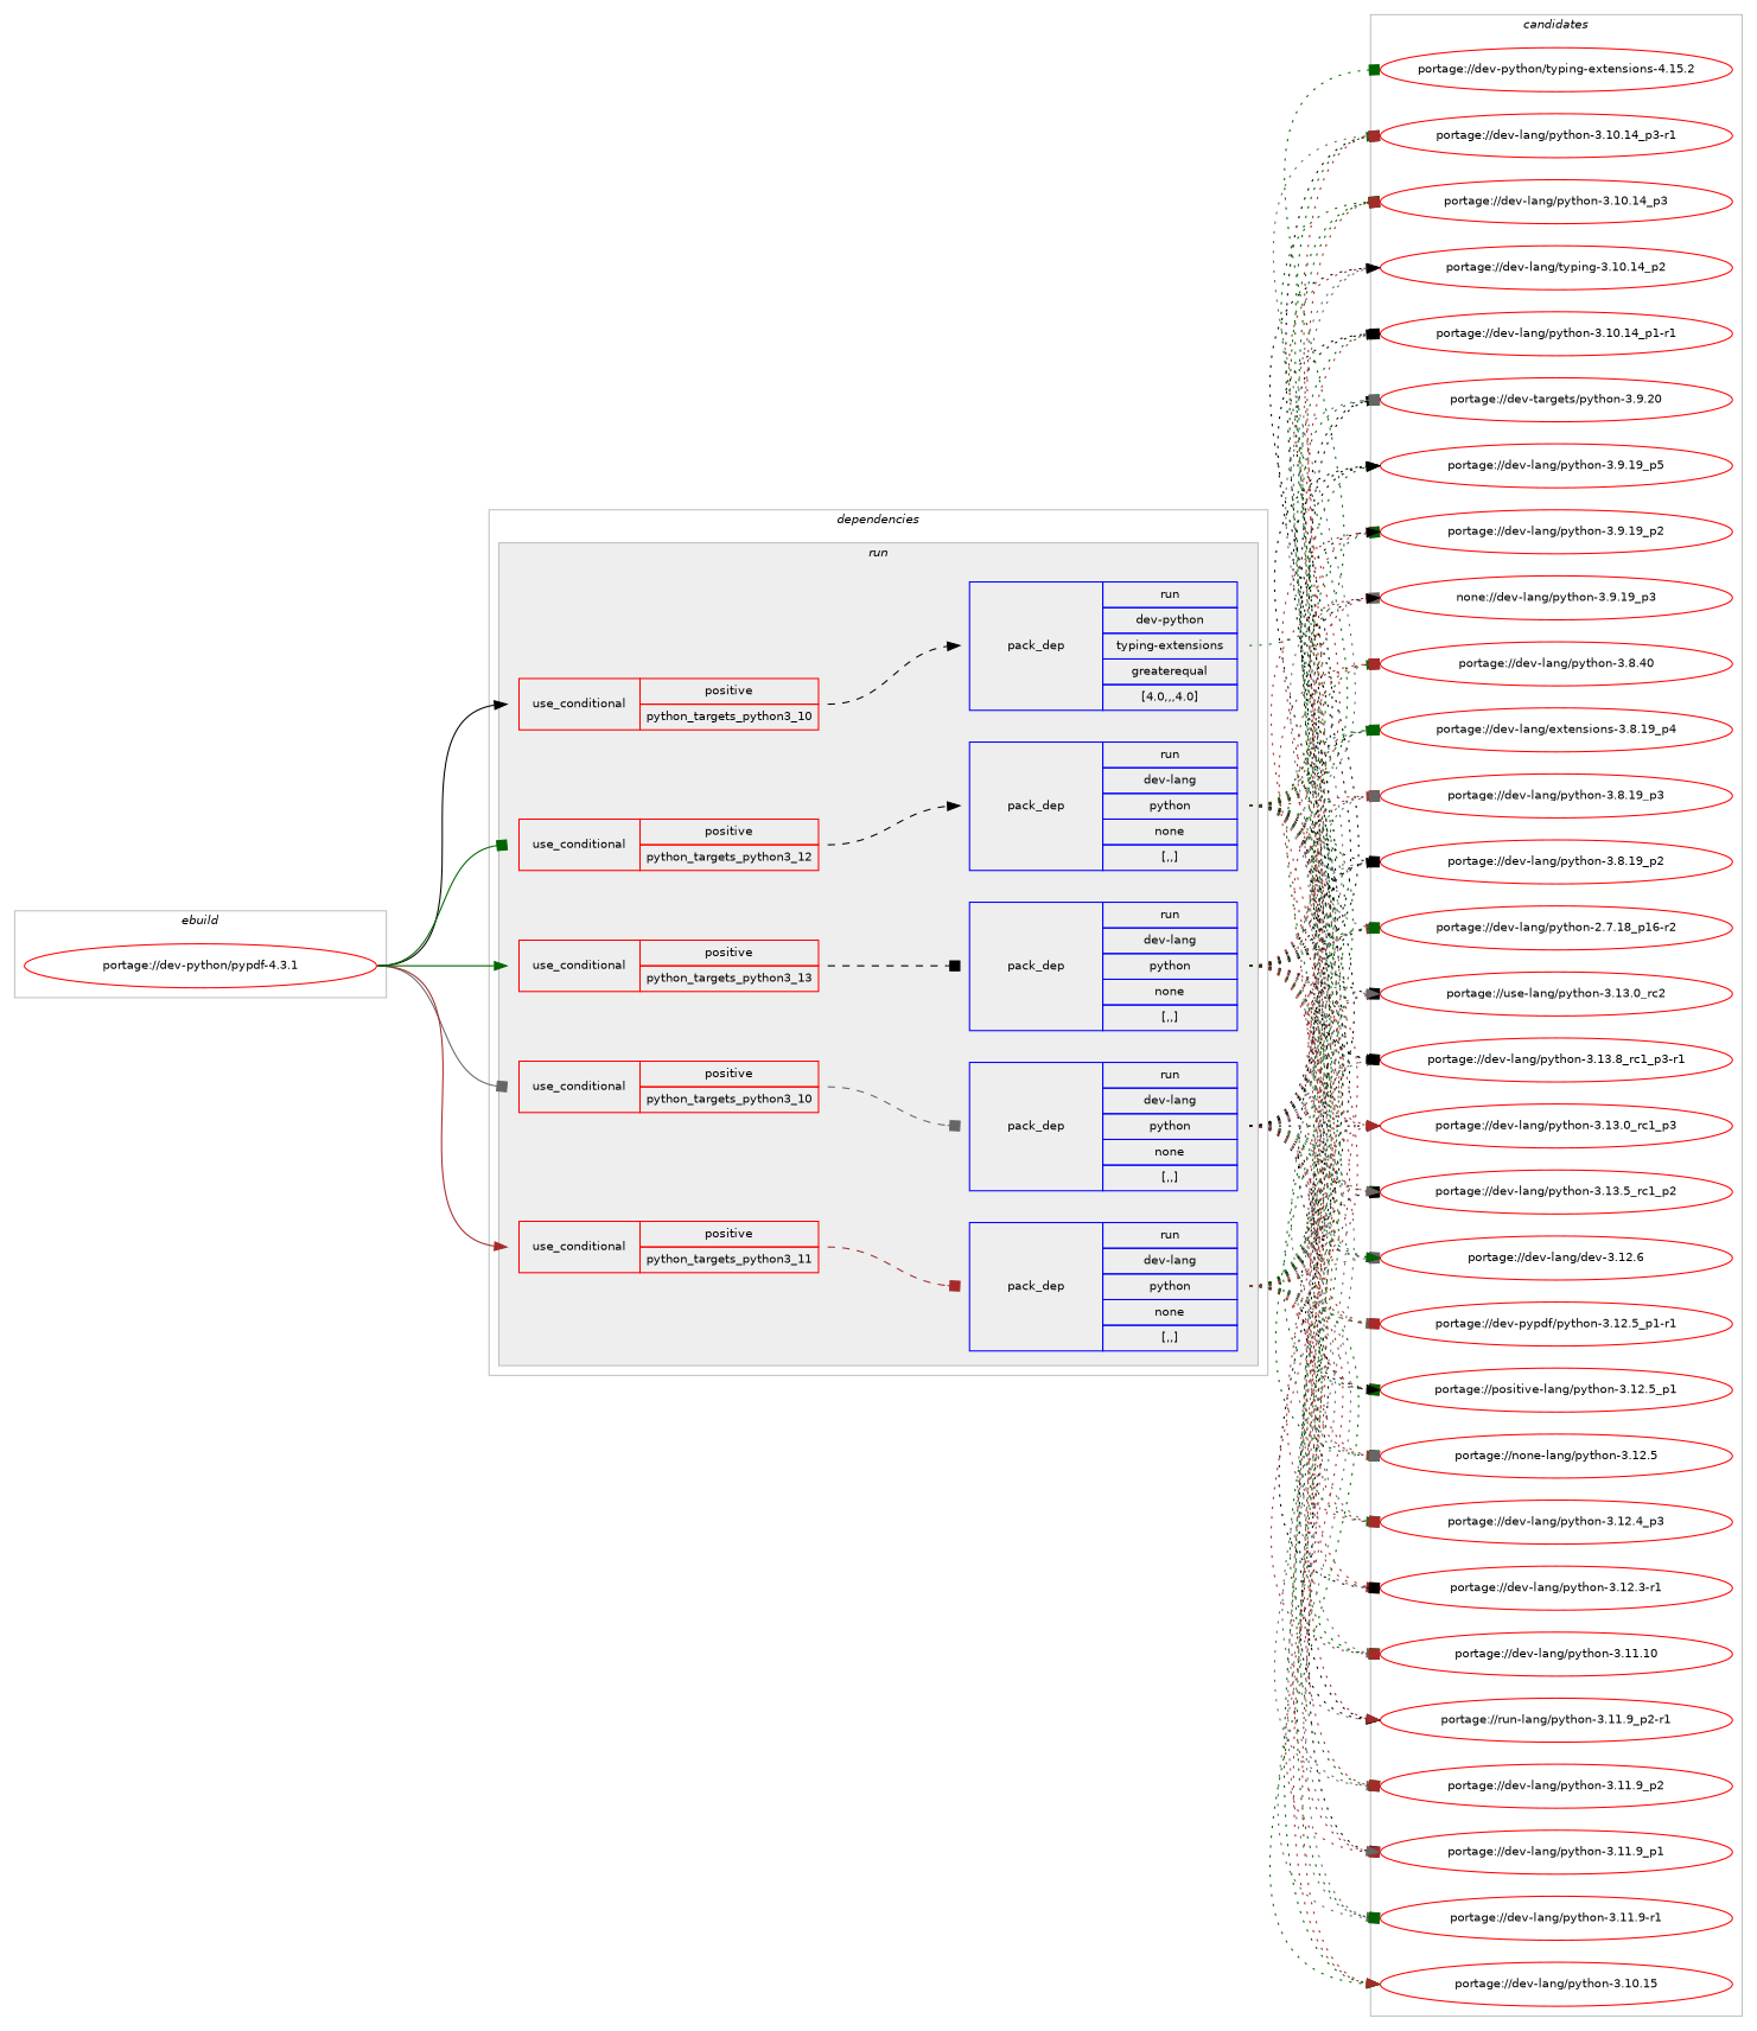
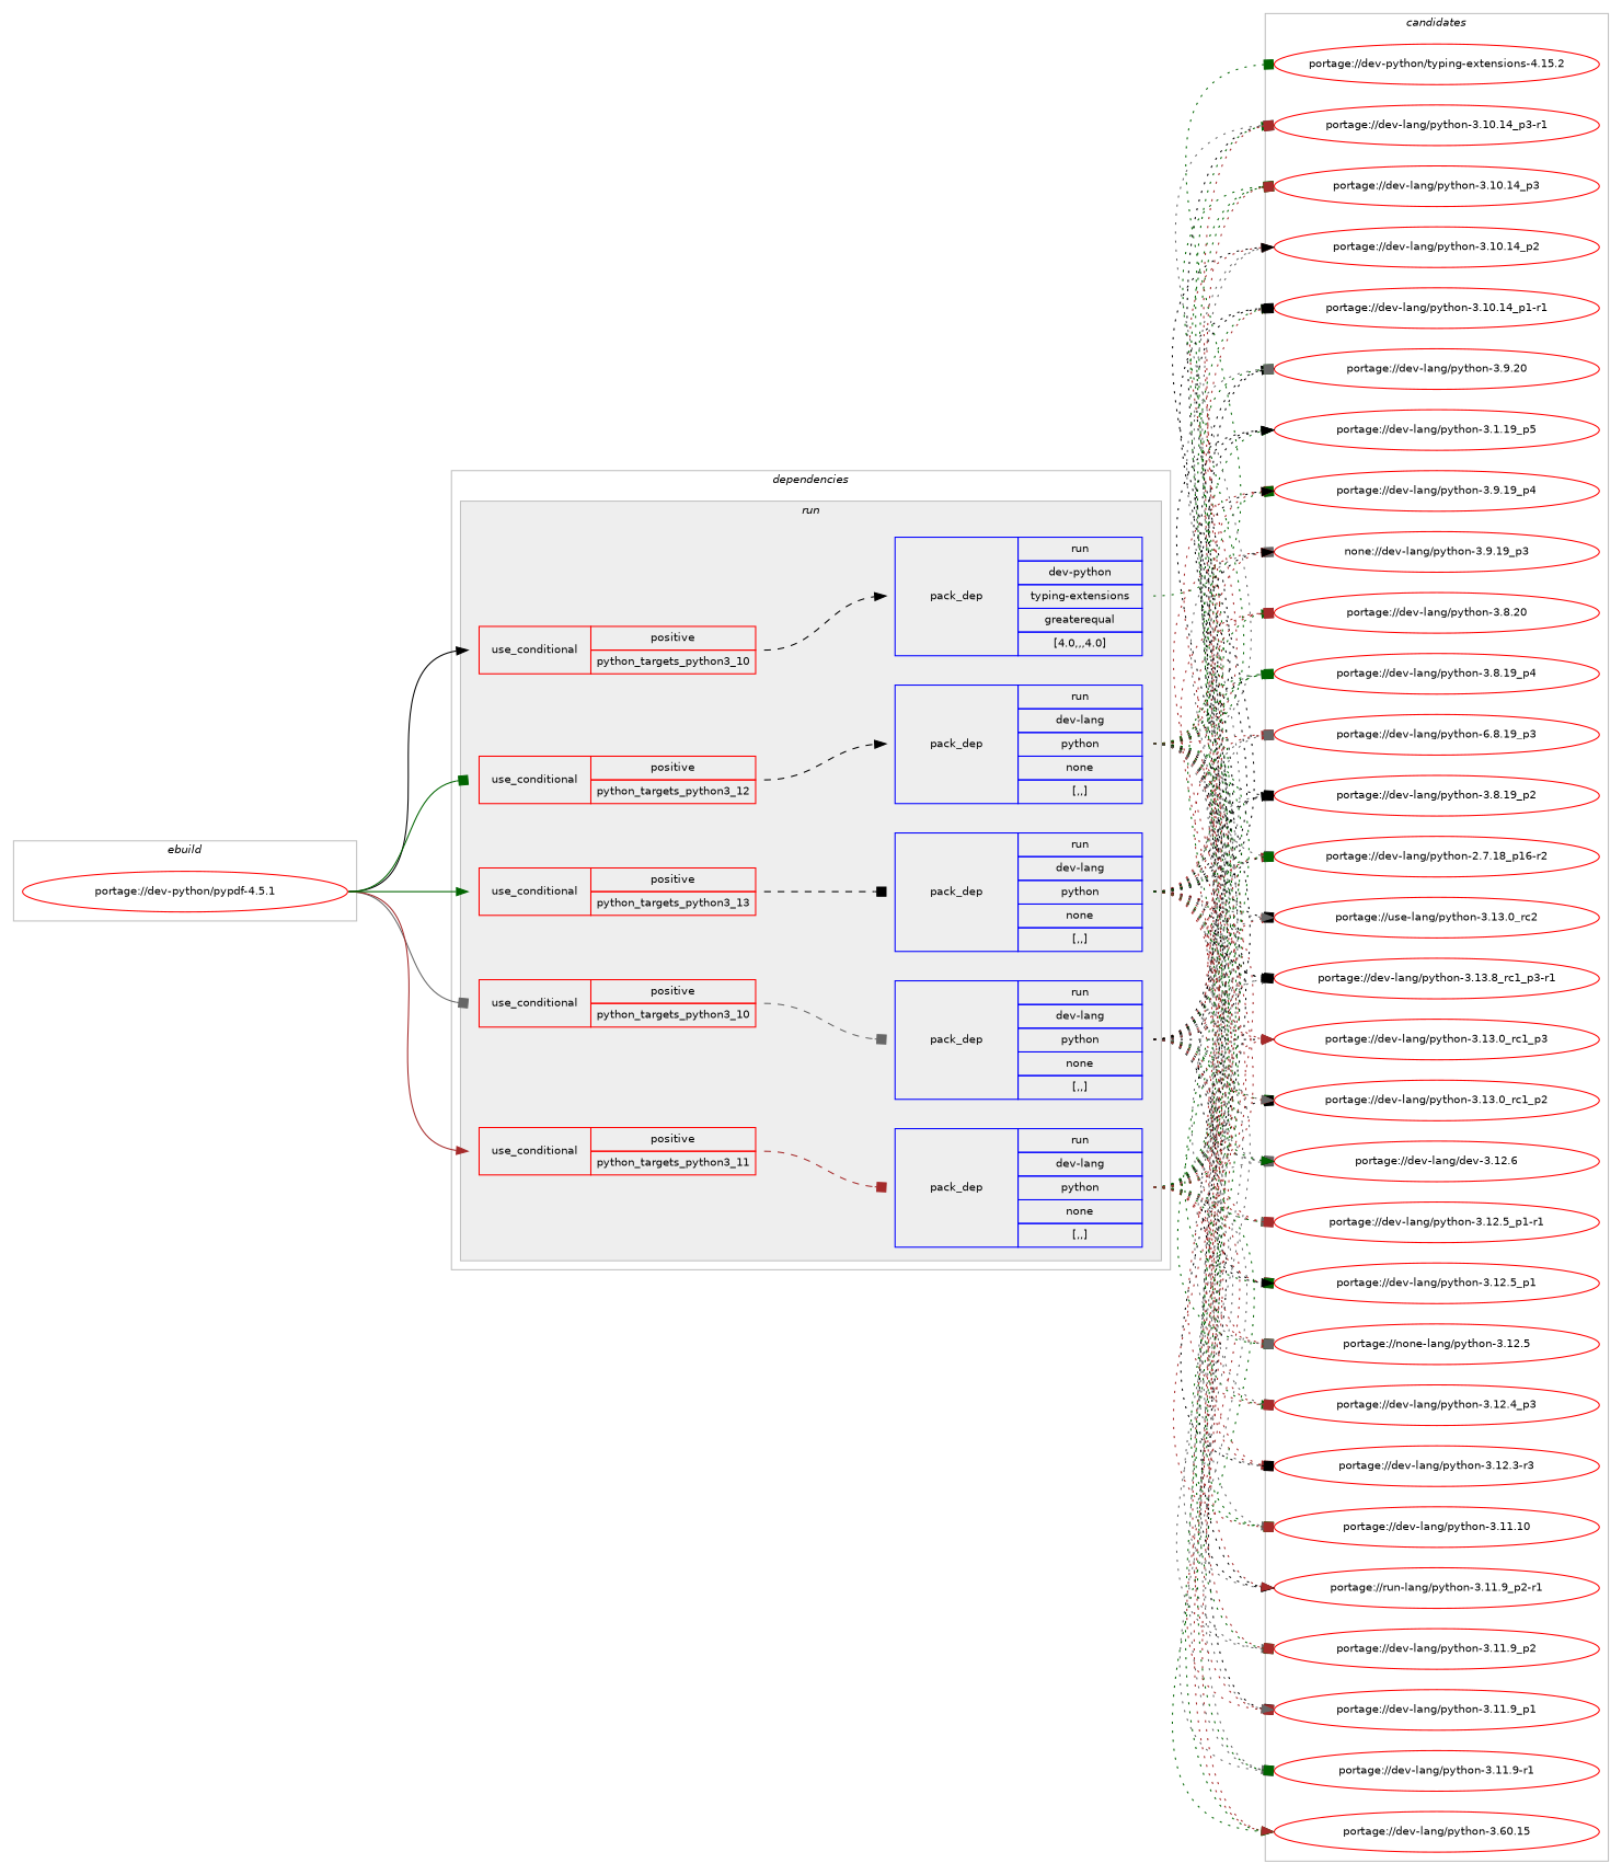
  digraph {
    compound=true
    concentrate=true
    fontname=Helvetica
    fontsize=10
    newrank=true
    rankdir=LR
    ranksep=1.5
    node [color=red fontname=Helvetica fontsize=10]
    edge [arrowhead=normal color=brown headport=w style=dotted tailport=e weight=100]
-   n1 [label="portage://dev-python/pypdf-4.3.1" width=4]
+   n1 [label="portage://dev-python/pypdf-4.5.1" width=4]
    n2 [color=blue label=<<TABLE BORDER="0" CELLBORDER="1" CELLSPACING="0" CELLPADDING="4" WIDTH="220"><TR><TD ROWSPAN="6" CELLPADDING="30">pack_dep</TD></TR><TR><TD WIDTH="110">run</TD></TR><TR><TD>dev-lang</TD></TR><TR><TD>python</TD></TR><TR><TD>none</TD></TR><TR><TD>[,,]</TD></TR></TABLE>> shape=none]
    n3 [label=<<TABLE BORDER="0" CELLBORDER="1" CELLSPACING="0" CELLPADDING="4"><TR><TD ROWSPAN="3" CELLPADDING="10">use_conditional</TD></TR><TR><TD>positive</TD></TR><TR><TD>python_targets_python3_10</TD></TR></TABLE>> shape=none]
    n4 [color=blue label=<<TABLE BORDER="0" CELLBORDER="1" CELLSPACING="0" CELLPADDING="4" WIDTH="220"><TR><TD ROWSPAN="6" CELLPADDING="30">pack_dep</TD></TR><TR><TD WIDTH="110">run</TD></TR><TR><TD>dev-python</TD></TR><TR><TD>typing-extensions</TD></TR><TR><TD>greaterequal</TD></TR><TR><TD>[4.0,,,4.0]</TD></TR></TABLE>> shape=none]
    n5 [label=<<TABLE BORDER="0" CELLBORDER="1" CELLSPACING="0" CELLPADDING="4"><TR><TD ROWSPAN="3" CELLPADDING="10">use_conditional</TD></TR><TR><TD>positive</TD></TR><TR><TD>python_targets_python3_10</TD></TR></TABLE>> shape=none]
    n6 [color=blue label=<<TABLE BORDER="0" CELLBORDER="1" CELLSPACING="0" CELLPADDING="4" WIDTH="220"><TR><TD ROWSPAN="6" CELLPADDING="30">pack_dep</TD></TR><TR><TD WIDTH="110">run</TD></TR><TR><TD>dev-lang</TD></TR><TR><TD>python</TD></TR><TR><TD>none</TD></TR><TR><TD>[,,]</TD></TR></TABLE>> shape=none]
    n7 [label=<<TABLE BORDER="0" CELLBORDER="1" CELLSPACING="0" CELLPADDING="4"><TR><TD ROWSPAN="3" CELLPADDING="10">use_conditional</TD></TR><TR><TD>positive</TD></TR><TR><TD>python_targets_python3_11</TD></TR></TABLE>> shape=none]
    n8 [color=blue label=<<TABLE BORDER="0" CELLBORDER="1" CELLSPACING="0" CELLPADDING="4" WIDTH="220"><TR><TD ROWSPAN="6" CELLPADDING="30">pack_dep</TD></TR><TR><TD WIDTH="110">run</TD></TR><TR><TD>dev-lang</TD></TR><TR><TD>python</TD></TR><TR><TD>none</TD></TR><TR><TD>[,,]</TD></TR></TABLE>> shape=none]
    n9 [label=<<TABLE BORDER="0" CELLBORDER="1" CELLSPACING="0" CELLPADDING="4"><TR><TD ROWSPAN="3" CELLPADDING="10">use_conditional</TD></TR><TR><TD>positive</TD></TR><TR><TD>python_targets_python3_12</TD></TR></TABLE>> shape=none]
    n10 [color=blue label=<<TABLE BORDER="0" CELLBORDER="1" CELLSPACING="0" CELLPADDING="4" WIDTH="220"><TR><TD ROWSPAN="6" CELLPADDING="30">pack_dep</TD></TR><TR><TD WIDTH="110">run</TD></TR><TR><TD>dev-lang</TD></TR><TR><TD>python</TD></TR><TR><TD>none</TD></TR><TR><TD>[,,]</TD></TR></TABLE>> shape=none]
    n11 [label=<<TABLE BORDER="0" CELLBORDER="1" CELLSPACING="0" CELLPADDING="4"><TR><TD ROWSPAN="3" CELLPADDING="10">use_conditional</TD></TR><TR><TD>positive</TD></TR><TR><TD>python_targets_python3_13</TD></TR></TABLE>> shape=none]
    n12 [label="portage://use-lang/python-3.13.0_rc2" width=4]
    n13 [label="portage://dev-lang/python-3.13.8_rc1_p3-r1" width=4]
    n14 [label="portage://dev-lang/python-3.13.0_rc1_p3" width=4]
-   n15 [label="portage://dev-lang/python-3.13.5_rc1_p2" width=4]
+   n15 [label="portage://dev-lang/python-3.13.0_rc1_p2" width=4]
    n16 [label="portage://dev-lang/dev-3.12.6" width=4]
-   n17 [label="portage://dev-pypdf/python-3.12.5_p1-r1" width=4]
-   n18 [label="portage://positive-lang/python-3.12.5_p1" width=4]
+   n17 [label="portage://dev-lang/python-3.12.5_p1-r1" width=4]
+   n18 [label="portage://dev-lang/python-3.12.5_p1" width=4]
    n19 [label="portage://none-lang/python-3.12.5" width=4]
    n20 [label="portage://dev-lang/python-3.12.4_p3" width=4]
-   n21 [label="portage://dev-lang/python-3.12.3-r1" width=4]
+   n21 [label="portage://dev-lang/python-3.12.3-r3" width=4]
    n22 [label="portage://dev-lang/python-3.11.10" width=4]
    n23 [label="portage://run-lang/python-3.11.9_p2-r1" width=4]
    n24 [label="portage://dev-lang/python-3.11.9_p2" width=4]
    n25 [label="portage://dev-lang/python-3.11.9_p1" width=4]
    n26 [label="portage://dev-lang/python-3.11.9-r1" width=4]
-   n27 [label="portage://dev-lang/python-3.10.15" width=4]
+   n27 [label="portage://dev-lang/python-3.60.15" width=4]
    n28 [label="portage://dev-lang/python-3.10.14_p3-r1" width=4]
    n29 [label="portage://dev-lang/python-3.10.14_p3" width=4]
-   n30 [label="portage://dev-lang/typing-3.10.14_p2" width=4]
+   n30 [label="portage://dev-lang/python-3.10.14_p2" width=4]
    n31 [label="portage://dev-lang/python-3.10.14_p1-r1" width=4]
-   n32 [label="portage://dev-targets/python-3.9.20" width=4]
-   n33 [label="portage://dev-lang/python-3.9.19_p5" width=4]
-   n34 [label="portage://dev-lang/python-3.9.19_p2" width=4]
+   n32 [label="portage://dev-lang/python-3.9.20" width=4]
+   n33 [label="portage://dev-lang/python-3.1.19_p5" width=4]
+   n34 [label="portage://dev-lang/python-3.9.19_p4" width=4]
    n35 [label="none://dev-lang/python-3.9.19_p3" width=4]
-   n36 [label="portage://dev-lang/python-3.8.40" width=4]
-   n37 [label="portage://dev-lang/extensions-3.8.19_p4" width=4]
-   n38 [label="portage://dev-lang/python-3.8.19_p3" width=4]
+   n36 [label="portage://dev-lang/python-3.8.20" width=4]
+   n37 [label="portage://dev-lang/python-3.8.19_p4" width=4]
+   n38 [label="portage://dev-lang/python-6.8.19_p3" width=4]
    n39 [label="portage://dev-lang/python-3.8.19_p2" width=4]
    n40 [label="portage://dev-lang/python-2.7.18_p16-r2" width=4]
    n41 [label="portage://dev-python/typing-extensions-4.15.2" width=4]
    subgraph cluster_1 {
      color=gray
      label=<<i>ebuild</i>>
      n1
    }
    subgraph cluster_2 {
      color=gray
      label=<<i>dependencies</i>>
      subgraph cluster_3 {
        color=gray
        fillcolor="#eeeeee"
        label=<<i>compile</i>>
        style=filled
      }
      subgraph cluster_4 {
        color=gray
        fillcolor="#eeeeee"
        label=<<i>compile and run</i>>
        style=filled
      }
      subgraph cluster_5 {
        color=gray
        fillcolor="#eeeeee"
        label=<<i>run</i>>
        style=filled
        subgraph sub_6 {
          color=gray
          fillcolor="#eeeeee"
          label=<<i>run</i>>
          style=filled
          n3
          subgraph sub_7 {
            color=gray
            fillcolor="#eeeeee"
            label=<<i>run</i>>
            style=filled
            n2
          }
        }
        subgraph sub_8 {
          color=gray
          fillcolor="#eeeeee"
          label=<<i>run</i>>
          style=filled
          n5
          subgraph sub_9 {
            color=gray
            fillcolor="#eeeeee"
            label=<<i>run</i>>
            style=filled
            n4
          }
        }
        subgraph sub_10 {
          color=gray
          fillcolor="#eeeeee"
          label=<<i>run</i>>
          style=filled
          n7
          subgraph sub_11 {
            color=gray
            fillcolor="#eeeeee"
            label=<<i>run</i>>
            style=filled
            n6
          }
        }
        subgraph sub_12 {
          color=gray
          fillcolor="#eeeeee"
          label=<<i>run</i>>
          style=filled
          n9
          subgraph sub_13 {
            color=gray
            fillcolor="#eeeeee"
            label=<<i>run</i>>
            style=filled
            n8
          }
        }
        subgraph sub_14 {
          color=gray
          fillcolor="#eeeeee"
          label=<<i>run</i>>
          style=filled
          n11
          subgraph sub_15 {
            color=gray
            fillcolor="#eeeeee"
            label=<<i>run</i>>
            style=filled
            n10
          }
        }
      }
    }
    subgraph cluster_16 {
      color=gray
      label=<<i>candidates</i>>
      rank=same
      subgraph sub_17 {
        color=black
        label=<<i>candidates</i>>
        nodesep=1
        rank=same
        n12
        n13
        n14
        n15
        n16
        n17
        n18
        n19
        n20
        n21
        n22
        n23
        n24
        n25
        n26
        n27
        n28
        n29
        n30
        n31
        n32
        n33
        n34
        n35
        n36
        n37
        n38
        n39
        n40
      }
      subgraph sub_18 {
        color=black
        label=<<i>candidates</i>>
        nodesep=1
        rank=same
        n41
      }
      subgraph sub_19 {
        color=black
        label=<<i>candidates</i>>
        nodesep=1
        rank=same
        n12
        n13
        n14
        n15
        n16
        n17
        n18
        n19
        n20
        n21
        n22
        n23
        n24
        n25
        n26
        n27
        n28
        n29
        n30
        n31
        n32
        n33
        n34
        n35
        n36
        n37
        n38
        n39
        n40
      }
      subgraph sub_20 {
        color=black
        label=<<i>candidates</i>>
        nodesep=1
        rank=same
        n12
        n13
        n14
        n15
        n16
        n17
        n18
        n19
        n20
        n21
        n22
        n23
        n24
        n25
        n26
        n27
        n28
        n29
        n30
        n31
        n32
        n33
        n34
        n35
        n36
        n37
        n38
        n39
        n40
      }
      subgraph sub_21 {
        color=black
        label=<<i>candidates</i>>
        nodesep=1
        rank=same
        n12
        n13
        n14
        n15
        n16
        n17
        n18
        n19
        n20
        n21
        n22
        n23
        n24
        n25
        n26
        n27
        n28
        n29
        n30
        n31
        n32
        n33
        n34
        n35
        n36
        n37
        n38
        n39
        n40
      }
    }
    n1 -> n3 [arrowhead=box color=gray40 style=solid weight=20]
    n1 -> n5 [color=black style=solid weight=20]
    n1 -> n7 [style=solid weight=20]
    n1 -> n9 [arrowhead=box color=darkgreen style=solid weight=20]
    n1 -> n11 [color=darkgreen style=solid weight=20]
    n2 -> n12
    n2 -> n13 [color=gray40]
    n2 -> n14 [color=black]
    n2 -> n15 [arrowhead=box color=darkgreen]
    n2 -> n16 [arrowhead=box color=gray40]
    n2 -> n17
    n2 -> n18 [arrowhead=box color=black]
    n2 -> n19
    n2 -> n20 [color=darkgreen]
    n2 -> n21 [color=gray40]
    n2 -> n22 [arrowhead=box color=darkgreen]
    n2 -> n23 [color=gray40]
    n2 -> n24 [arrowhead=box color=gray40]
    n2 -> n25 [arrowhead=box color=black]
    n2 -> n26 [color=gray40]
    n2 -> n27
    n2 -> n28 [color=darkgreen]
    n2 -> n29 [arrowhead=box color=darkgreen]
    n2 -> n30 [color=gray40]
    n2 -> n31
    n2 -> n32 [color=black]
    n2 -> n33 [color=black]
    n2 -> n34 [arrowhead=box]
    n2 -> n35 [arrowhead=box color=gray40]
    n2 -> n36 [arrowhead=box]
    n2 -> n37 [color=gray40]
    n2 -> n38 [arrowhead=box color=gray40]
    n2 -> n39 [color=black]
    n2 -> n40 [color=black]
    n3 -> n2 [arrowhead=box color=gray40 style=dashed weight=20]
    n4 -> n41 [arrowhead=box color=darkgreen]
    n5 -> n4 [color=black style=dashed weight=20]
    n6 -> n12 [arrowhead=box color=gray40]
    n6 -> n13 [color=gray40]
    n6 -> n14
    n6 -> n15 [arrowhead=box color=black]
    n6 -> n16 [arrowhead=box color=gray40]
    n6 -> n17 [color=darkgreen]
    n6 -> n18 [arrowhead=box]
    n6 -> n19 [arrowhead=box]
    n6 -> n20 [arrowhead=box]
    n6 -> n21 [arrowhead=box]
    n6 -> n22 [arrowhead=box color=darkgreen]
    n6 -> n23 [color=black]
    n6 -> n24 [color=gray40]
    n6 -> n25 [arrowhead=box]
    n6 -> n26 [arrowhead=box color=gray40]
    n6 -> n27 [color=darkgreen]
    n6 -> n28 [arrowhead=box color=black]
    n6 -> n29 [arrowhead=box color=darkgreen]
    n6 -> n30 [color=gray40]
    n6 -> n31 [color=darkgreen]
    n6 -> n32 [color=black]
    n6 -> n33 [color=darkgreen]
    n6 -> n34 [arrowhead=box color=darkgreen]
    n6 -> n35
    n6 -> n36 [arrowhead=box]
    n6 -> n37 [arrowhead=box color=darkgreen]
    n6 -> n38
    n6 -> n39 [arrowhead=box color=gray40]
    n6 -> n40
    n7 -> n6 [arrowhead=box style=dashed weight=20]
    n8 -> n12 [arrowhead=box color=black]
    n8 -> n13 [color=black]
    n8 -> n14
    n8 -> n15
    n8 -> n16 [color=black]
    n8 -> n17 [color=gray40]
    n8 -> n18 [arrowhead=box color=darkgreen]
    n8 -> n19 [arrowhead=box color=darkgreen]
    n8 -> n20 [arrowhead=box color=gray40]
    n8 -> n21
    n8 -> n22 [color=gray40]
    n8 -> n23 [color=black]
    n8 -> n24 [arrowhead=box color=darkgreen]
    n8 -> n25
    n8 -> n26 [arrowhead=box color=gray40]
    n8 -> n27 [color=darkgreen]
    n8 -> n28 [arrowhead=box color=gray40]
    n8 -> n29 [arrowhead=box color=darkgreen]
    n8 -> n30
    n8 -> n31 [arrowhead=box color=black]
    n8 -> n32 [arrowhead=box color=darkgreen]
    n8 -> n33 [color=black]
    n8 -> n34
    n8 -> n35
    n8 -> n36 [color=darkgreen]
    n8 -> n37 [color=darkgreen]
    n8 -> n38 [arrowhead=box]
    n8 -> n39 [arrowhead=box color=black]
    n8 -> n40 [arrowhead=box color=gray40]
    n9 -> n8 [color=black style=dashed weight=20]
    n10 -> n12 [color=gray40]
    n10 -> n13 [arrowhead=box color=black]
    n10 -> n14
    n10 -> n15 [color=gray40]
    n10 -> n16 [color=darkgreen]
    n10 -> n17 [arrowhead=box]
    n10 -> n18 [color=black]
    n10 -> n19 [arrowhead=box color=gray40]
    n10 -> n20 [arrowhead=box]
    n10 -> n21 [arrowhead=box color=black]
    n10 -> n22 [arrowhead=box]
    n10 -> n23
    n10 -> n24 [arrowhead=box]
    n10 -> n25 [color=gray40]
    n10 -> n26 [arrowhead=box color=darkgreen]
    n10 -> n27
    n10 -> n28 [arrowhead=box]
    n10 -> n29 [arrowhead=box]
    n10 -> n30 [color=black]
    n10 -> n31 [color=black]
    n10 -> n32 [arrowhead=box color=gray40]
    n10 -> n33 [color=black]
    n10 -> n34 [color=black]
    n10 -> n35 [color=black]
    n10 -> n36 [arrowhead=box]
    n10 -> n37 [color=darkgreen]
    n10 -> n38 [arrowhead=box color=gray40]
    n10 -> n39 [color=black]
    n10 -> n40 [arrowhead=box color=darkgreen]
    n11 -> n10 [arrowhead=box color=black style=dashed weight=20]
  }
